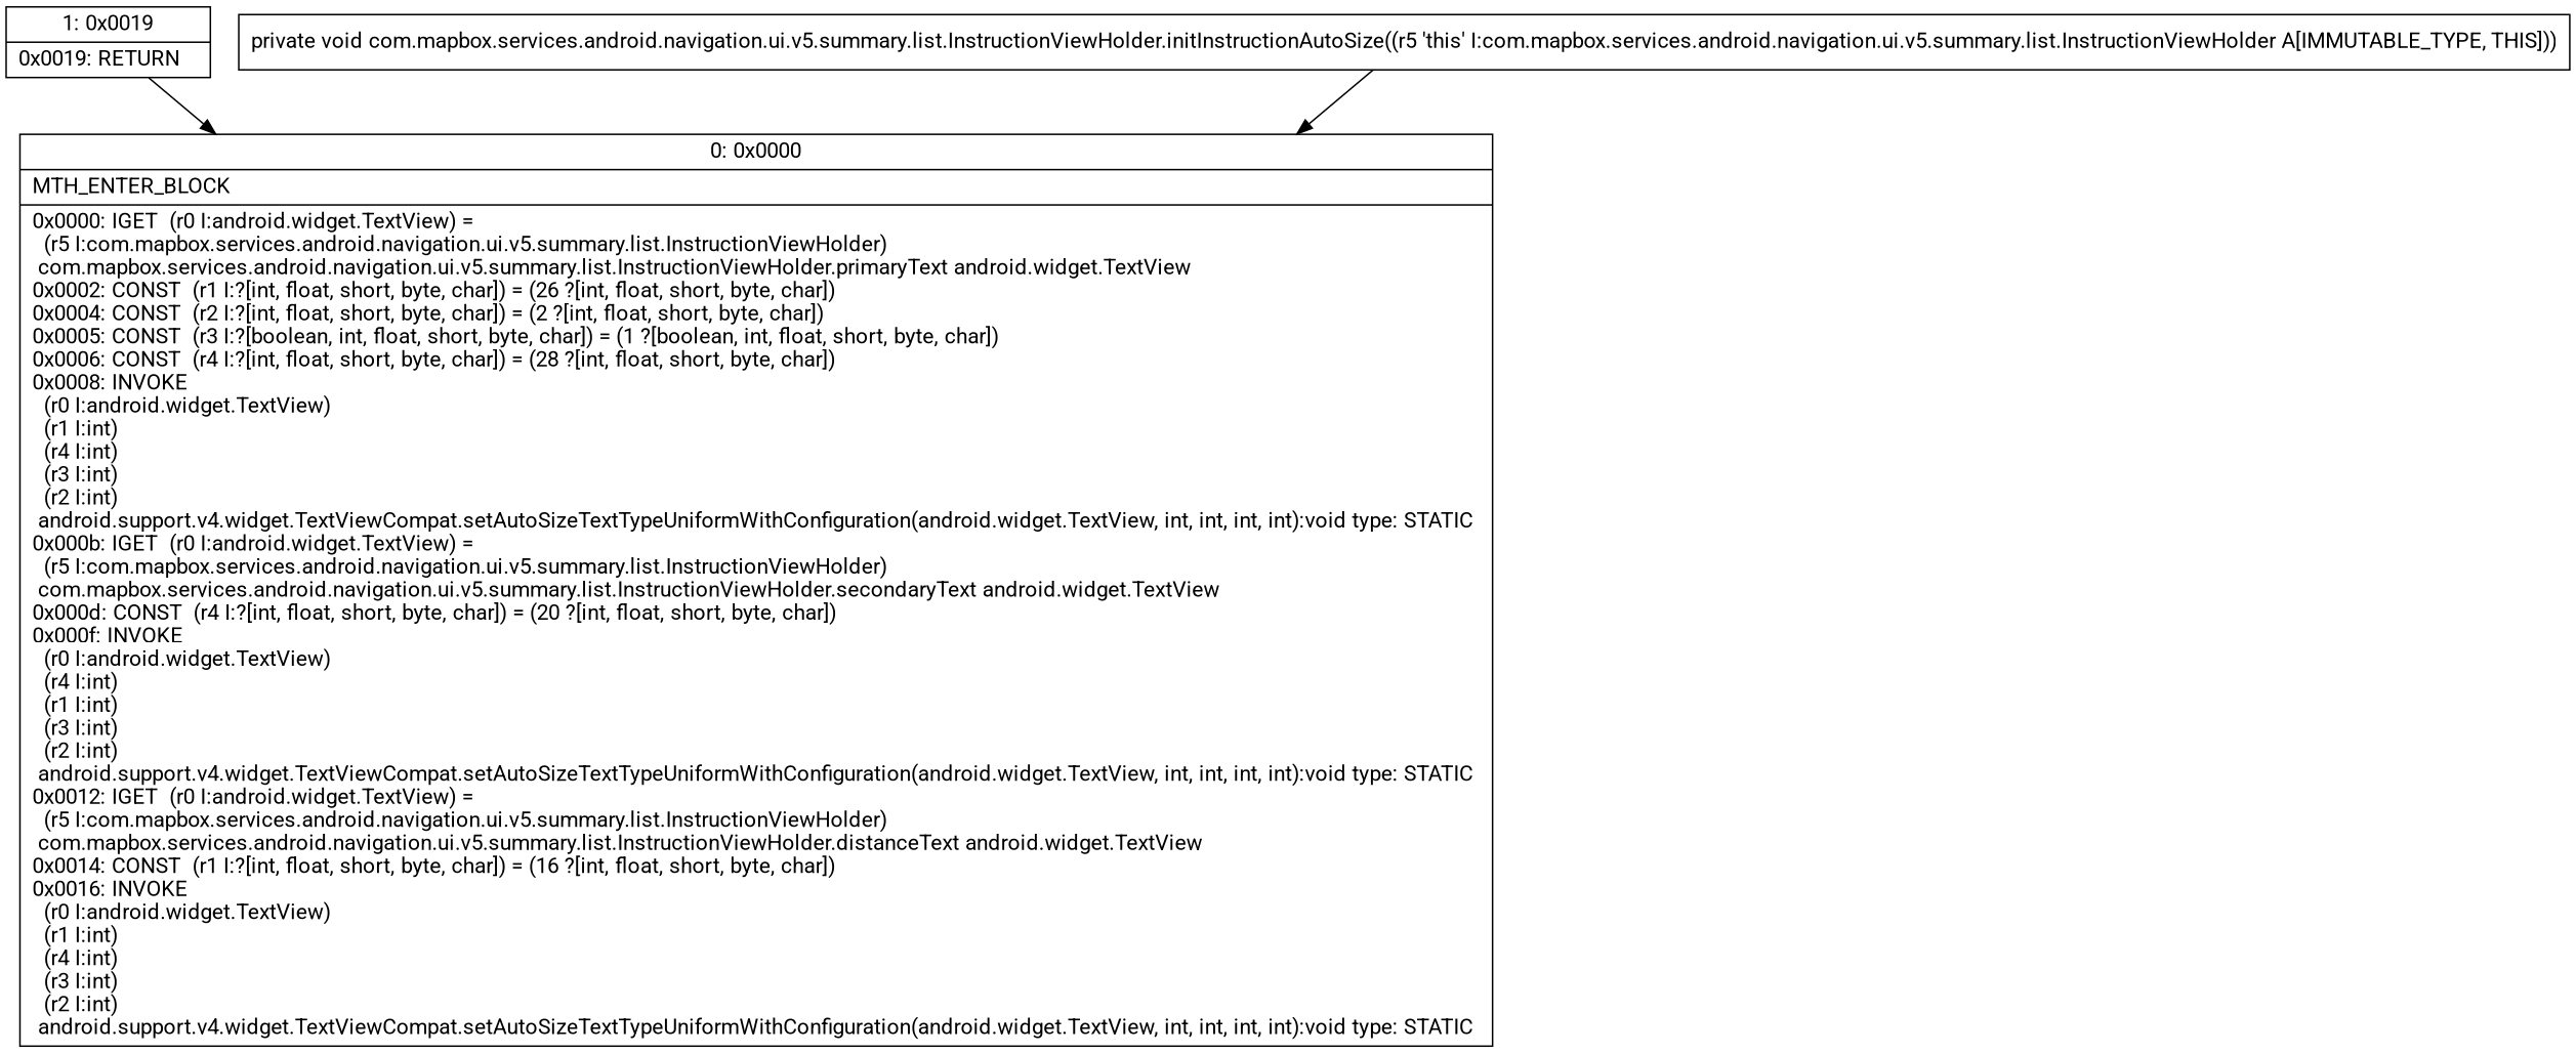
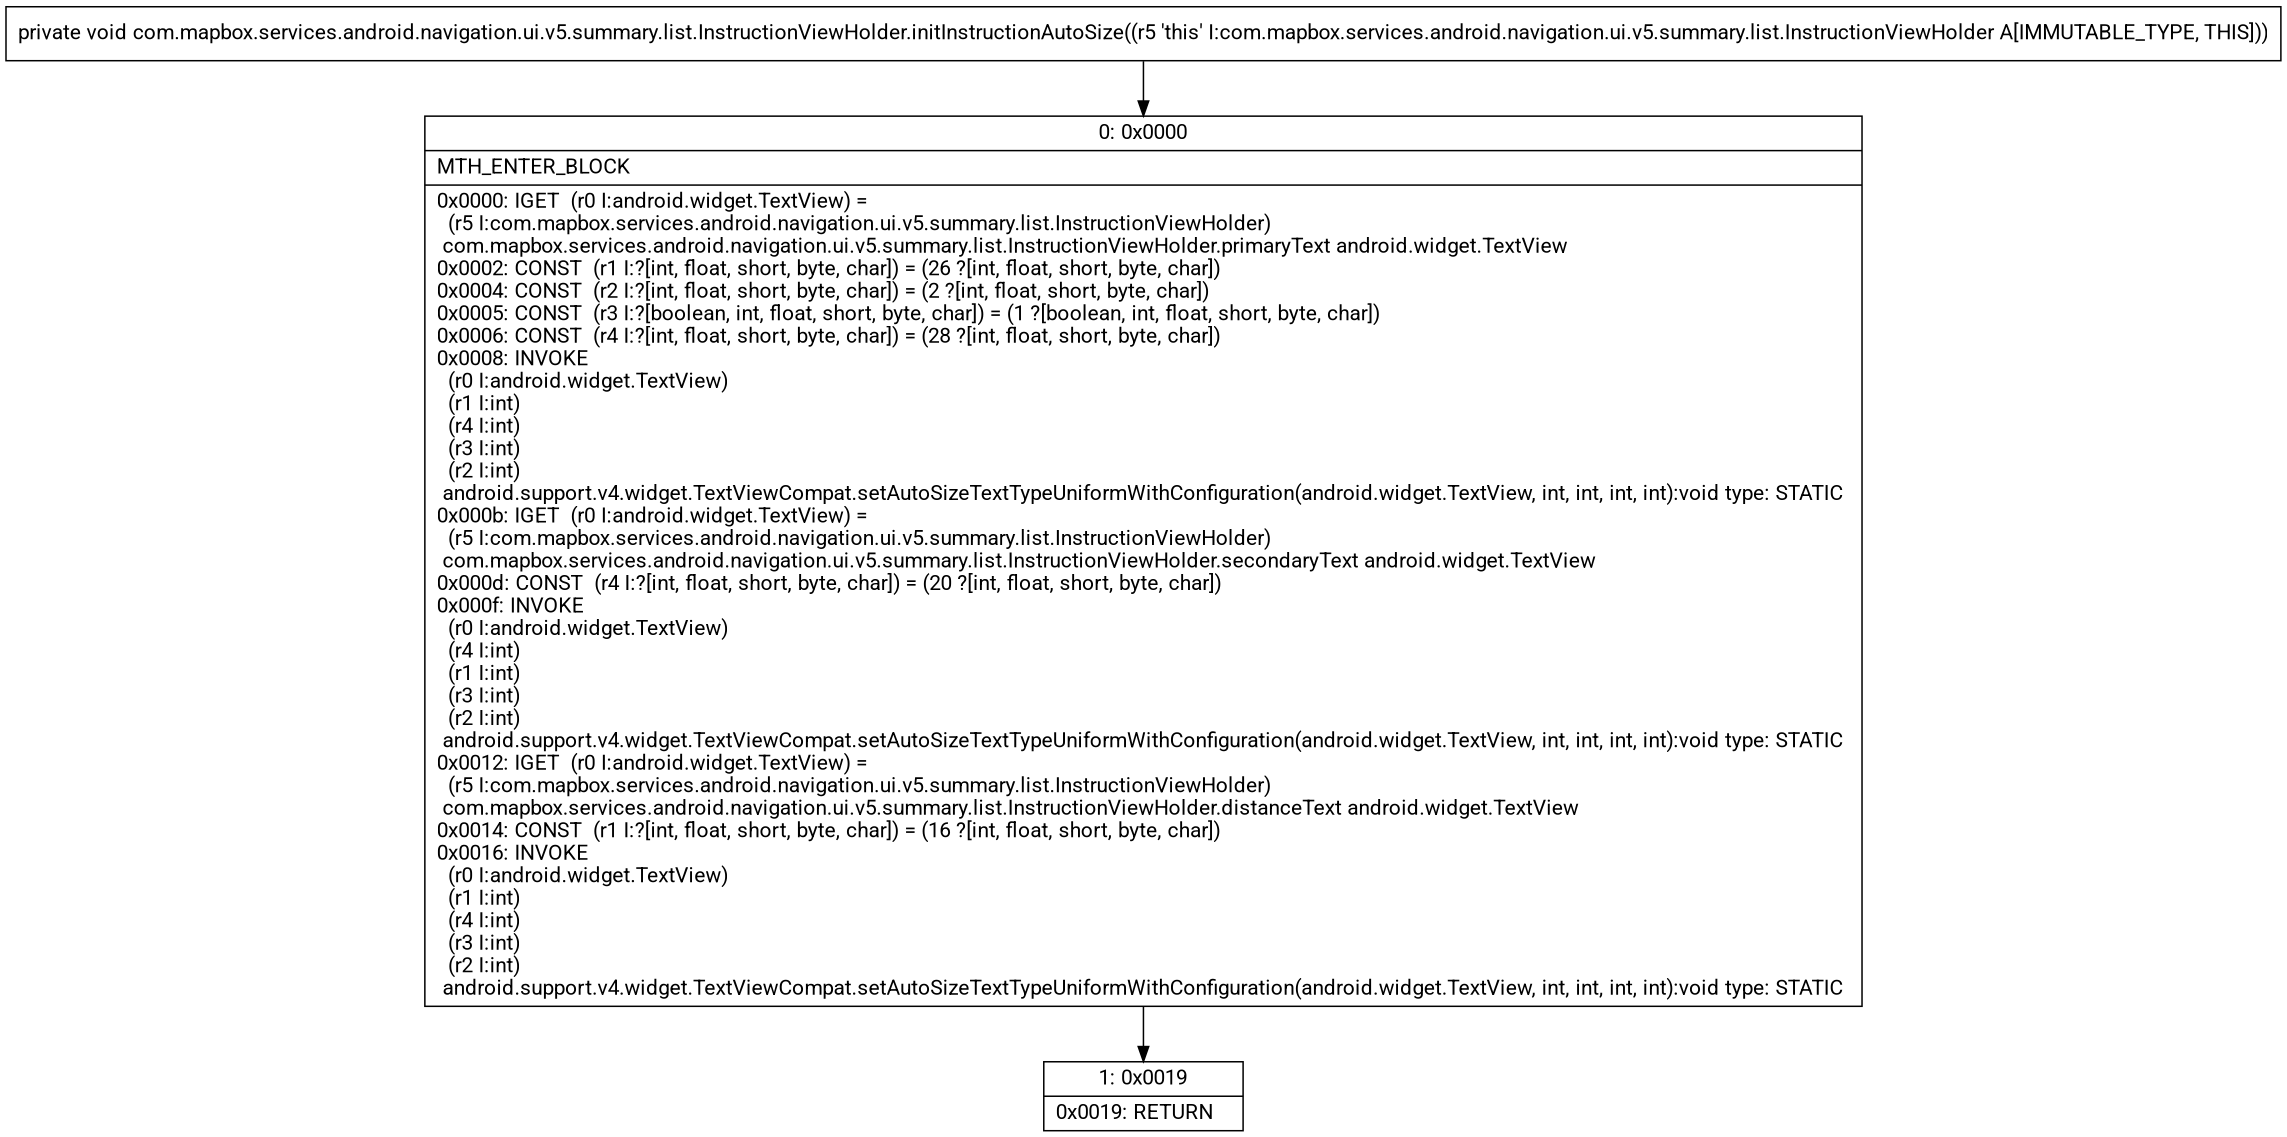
  digraph {
    fontname=Roboto
    node [shape=record fontname=Roboto]
    edge [fontname=Roboto]
    n1 [label="{0\:\ 0x0000|MTH_ENTER_BLOCK\l|0x0000: IGET  (r0 I:android.widget.TextView) = \l  (r5 I:com.mapbox.services.android.navigation.ui.v5.summary.list.InstructionViewHolder)\l com.mapbox.services.android.navigation.ui.v5.summary.list.InstructionViewHolder.primaryText android.widget.TextView \l0x0002: CONST  (r1 I:?[int, float, short, byte, char]) = (26 ?[int, float, short, byte, char]) \l0x0004: CONST  (r2 I:?[int, float, short, byte, char]) = (2 ?[int, float, short, byte, char]) \l0x0005: CONST  (r3 I:?[boolean, int, float, short, byte, char]) = (1 ?[boolean, int, float, short, byte, char]) \l0x0006: CONST  (r4 I:?[int, float, short, byte, char]) = (28 ?[int, float, short, byte, char]) \l0x0008: INVOKE  \l  (r0 I:android.widget.TextView)\l  (r1 I:int)\l  (r4 I:int)\l  (r3 I:int)\l  (r2 I:int)\l android.support.v4.widget.TextViewCompat.setAutoSizeTextTypeUniformWithConfiguration(android.widget.TextView, int, int, int, int):void type: STATIC \l0x000b: IGET  (r0 I:android.widget.TextView) = \l  (r5 I:com.mapbox.services.android.navigation.ui.v5.summary.list.InstructionViewHolder)\l com.mapbox.services.android.navigation.ui.v5.summary.list.InstructionViewHolder.secondaryText android.widget.TextView \l0x000d: CONST  (r4 I:?[int, float, short, byte, char]) = (20 ?[int, float, short, byte, char]) \l0x000f: INVOKE  \l  (r0 I:android.widget.TextView)\l  (r4 I:int)\l  (r1 I:int)\l  (r3 I:int)\l  (r2 I:int)\l android.support.v4.widget.TextViewCompat.setAutoSizeTextTypeUniformWithConfiguration(android.widget.TextView, int, int, int, int):void type: STATIC \l0x0012: IGET  (r0 I:android.widget.TextView) = \l  (r5 I:com.mapbox.services.android.navigation.ui.v5.summary.list.InstructionViewHolder)\l com.mapbox.services.android.navigation.ui.v5.summary.list.InstructionViewHolder.distanceText android.widget.TextView \l0x0014: CONST  (r1 I:?[int, float, short, byte, char]) = (16 ?[int, float, short, byte, char]) \l0x0016: INVOKE  \l  (r0 I:android.widget.TextView)\l  (r1 I:int)\l  (r4 I:int)\l  (r3 I:int)\l  (r2 I:int)\l android.support.v4.widget.TextViewCompat.setAutoSizeTextTypeUniformWithConfiguration(android.widget.TextView, int, int, int, int):void type: STATIC \l}"]
    n2 [label="{1\:\ 0x0019|0x0019: RETURN   \l}"]
    n3 [label="{private void com.mapbox.services.android.navigation.ui.v5.summary.list.InstructionViewHolder.initInstructionAutoSize((r5 'this' I:com.mapbox.services.android.navigation.ui.v5.summary.list.InstructionViewHolder A[IMMUTABLE_TYPE, THIS])) }"]
-   n2 -> n1
+   n1 -> n2
    n3 -> n1
  }
